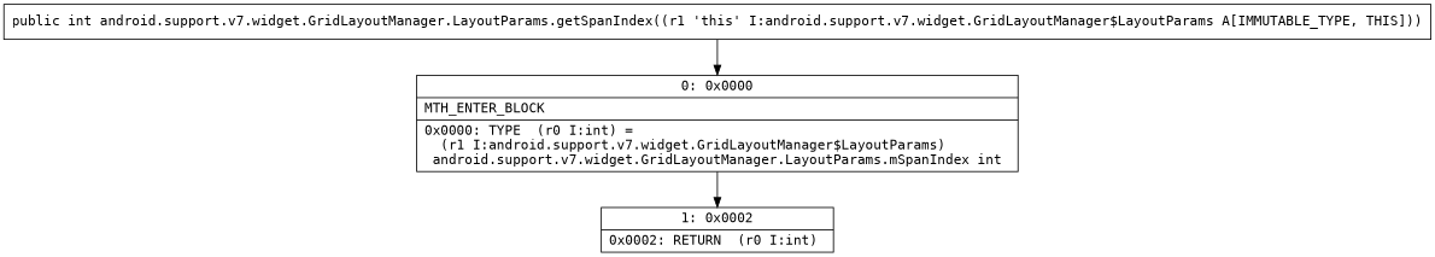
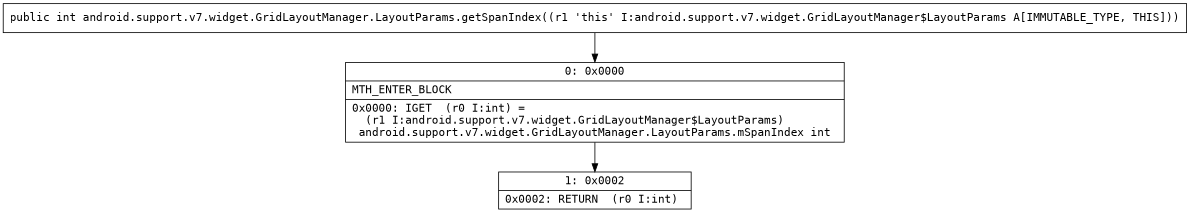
  digraph {
    fontname="DejaVu Sans Mono"
    node [shape=record fontname="DejaVu Sans Mono"]
    edge [fontname="DejaVu Sans Mono"]
-   n1 [label="{0\:\ 0x0000|MTH_ENTER_BLOCK\l|0x0000: TYPE  (r0 I:int) = \l  (r1 I:android.support.v7.widget.GridLayoutManager$LayoutParams)\l android.support.v7.widget.GridLayoutManager.LayoutParams.mSpanIndex int \l}"]
+   n1 [label="{0\:\ 0x0000|MTH_ENTER_BLOCK\l|0x0000: IGET  (r0 I:int) = \l  (r1 I:android.support.v7.widget.GridLayoutManager$LayoutParams)\l android.support.v7.widget.GridLayoutManager.LayoutParams.mSpanIndex int \l}"]
    n2 [label="{1\:\ 0x0002|0x0002: RETURN  (r0 I:int) \l}"]
    n3 [label="{public int android.support.v7.widget.GridLayoutManager.LayoutParams.getSpanIndex((r1 'this' I:android.support.v7.widget.GridLayoutManager$LayoutParams A[IMMUTABLE_TYPE, THIS])) }"]
    n1 -> n2
    n3 -> n1
  }
